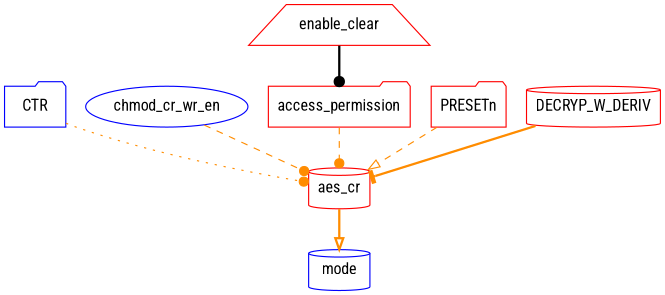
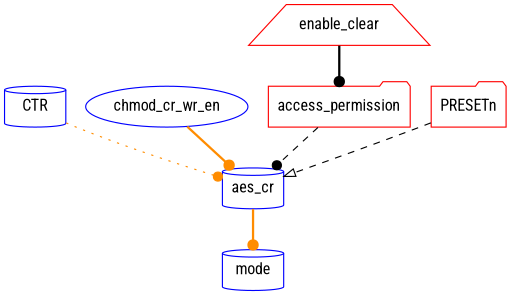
  strict digraph {
    fontname="Roboto Condensed"
    node [color=blue complexity=6 fontname="Roboto Condensed" importance=0.1305421733 rank=0.0217570288833 shape=cylinder]
    edge [arrowhead=dot color=darkorange fontname="Roboto Condensed" style=bold]
-   aes_cr [color=red complexity=2 importance=0.0612537996717 rank=0.0306268998358]
-   CTR [shape=folder]
+   aes_cr [complexity=2 importance=0.0612537996717 rank=0.0306268998358]
+   CTR
    mode [complexity=0 importance=0.0108354337218 rank=0.0]
    n4 [complexity=5 importance=0.564647166108 label=chmod_cr_wr_en rank=0.112929433222 shape=ellipse]
    enable_clear [color=red complexity=3 importance=0.13506862698 rank=0.04502287566 shape=trapezium]
    access_permission [color=red complexity=4 importance=0.49990557462 rank=0.124976393655 shape=folder]
    PRESETn [color=red complexity=3 importance=0.681826370345 rank=0.227275456782 shape=folder]
-   DECRYP_W_DERIV [color=red]
-   aes_cr -> mode [arrowhead=onormal]
+   aes_cr -> mode
    CTR -> aes_cr [style=dotted]
-   n4 -> aes_cr [style=dashed]
+   n4 -> aes_cr
    enable_clear -> access_permission [color=black]
-   access_permission -> aes_cr [style=dashed]
-   PRESETn -> aes_cr [arrowhead=onormal style=dashed]
-   DECRYP_W_DERIV -> aes_cr [arrowhead=tee]
+   access_permission -> aes_cr [color=black style=dashed]
+   PRESETn -> aes_cr [arrowhead=onormal color=black style=dashed]
  }
